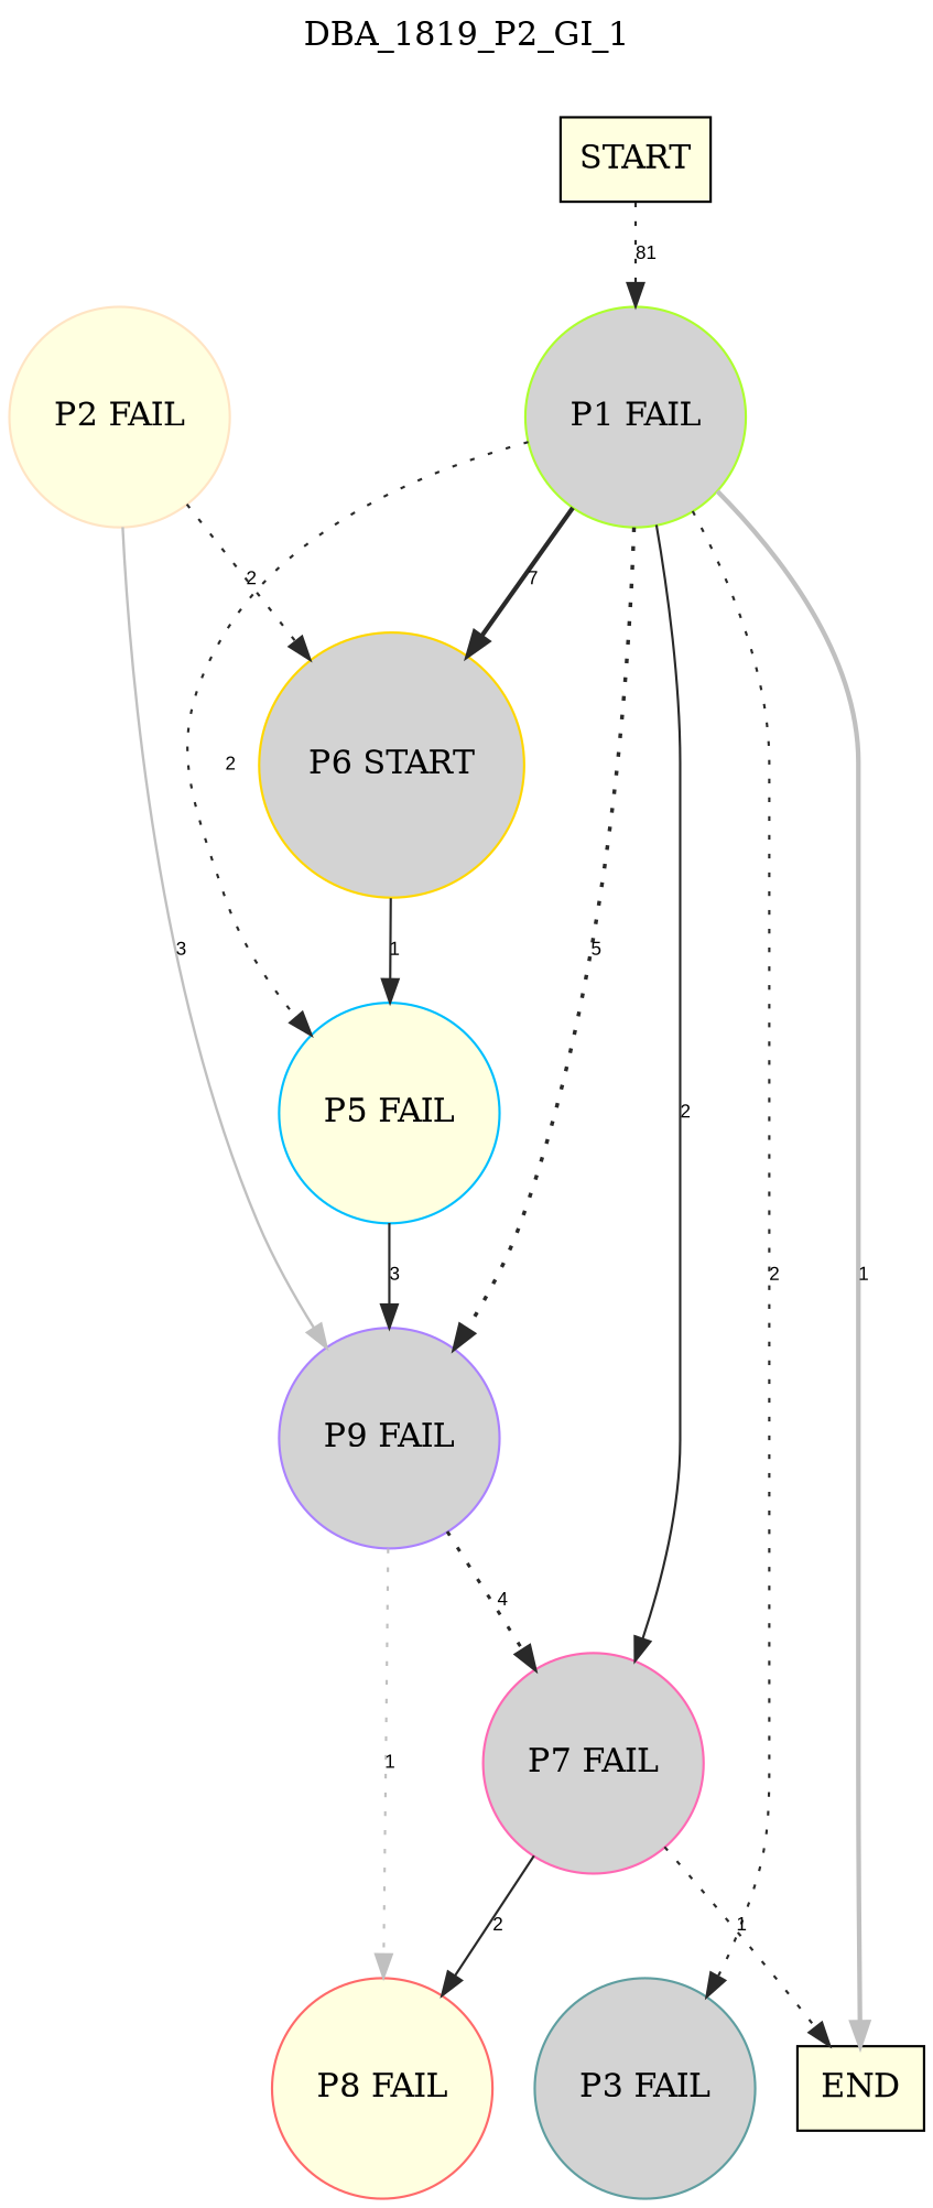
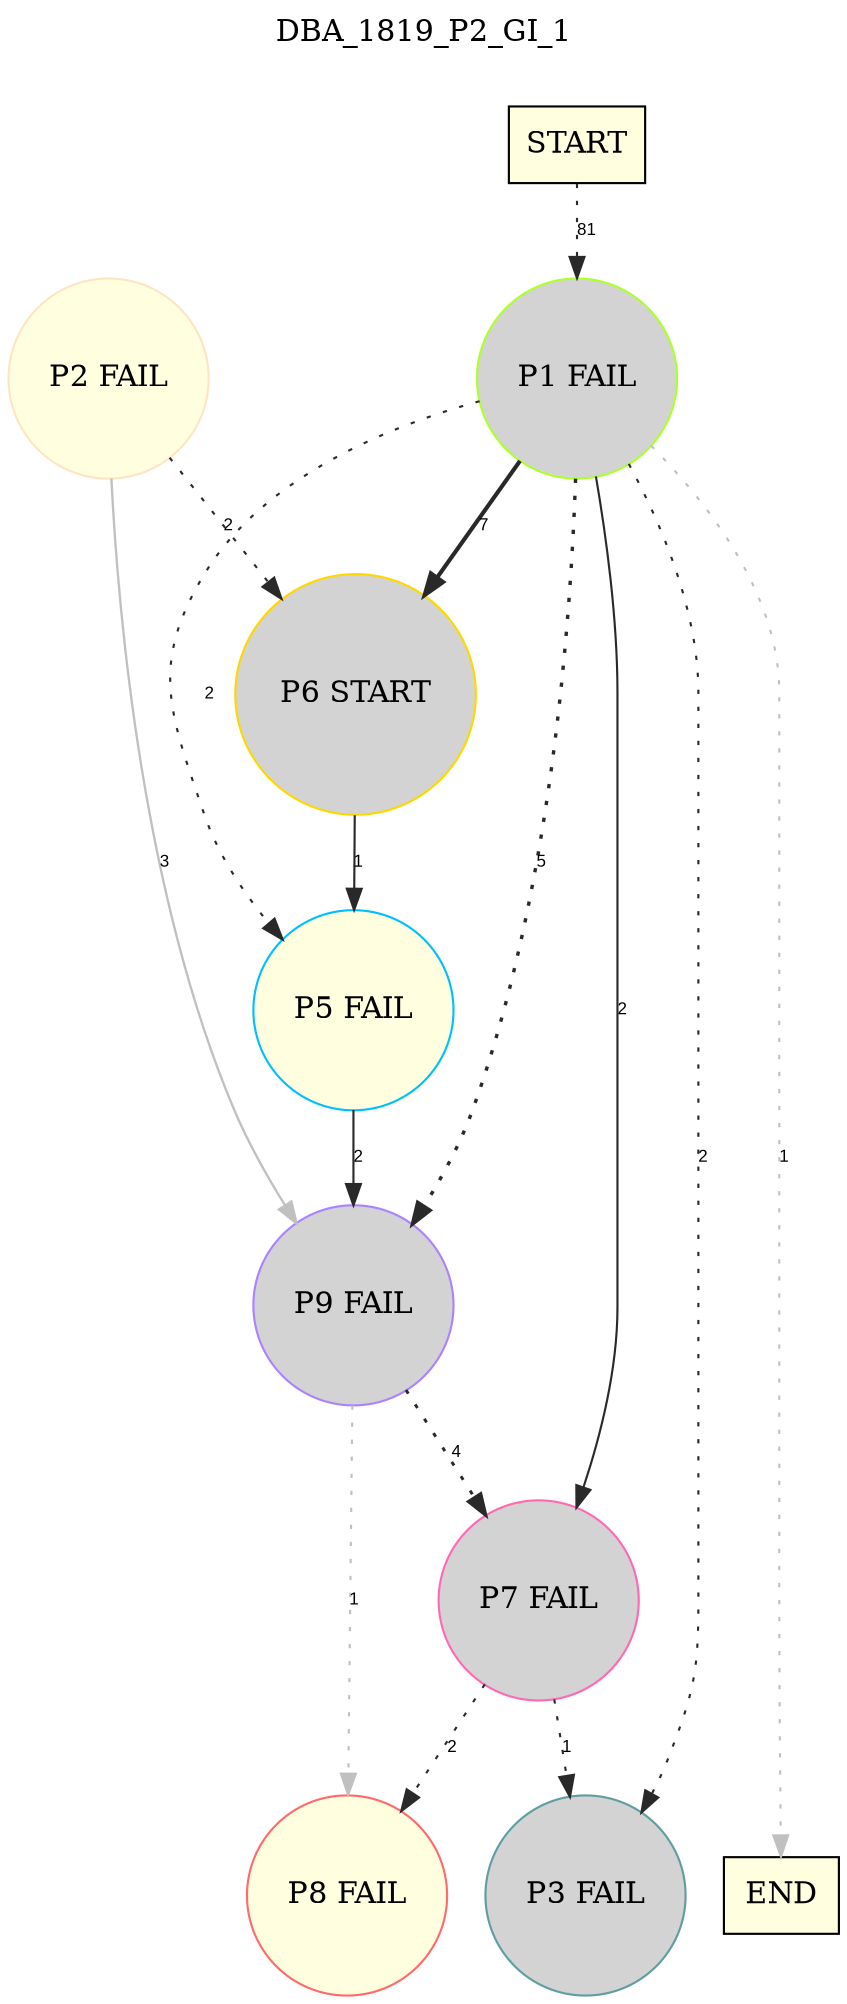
  digraph {
    label=DBA_1819_P2_GI_1
    labelloc=t
    node [color=black fillcolor=lightyellow shape=circle style=filled]
    edge [color=grey16 fontname=Arial fontsize=8 labelfloat=false style=dotted penwidth=1]
    START [shape=box]
    "P1 FAIL" [color=greenyellow fillcolor=lightgrey]
    n3 [color=gold fillcolor=lightgrey label="P6 START"]
    "P5 FAIL" [color=deepskyblue]
    "P9 FAIL" [color=mediumpurple1 fillcolor=lightgrey]
    "P7 FAIL" [color=hotpink fillcolor=lightgrey]
    "P3 FAIL" [color=cadetblue fillcolor=lightgrey]
    END [shape=box]
    "P2 FAIL" [color=bisque]
    "P8 FAIL" [color=indianred1]
    START -> "P1 FAIL" [label=81 penwidth=""]
    "P1 FAIL" -> n3 [label=7 penwidth=1.94591014905531 style=bold]
    "P1 FAIL" -> "P5 FAIL" [label=2]
    "P1 FAIL" -> "P9 FAIL" [label=5 penwidth=1.6094379124341]
    "P1 FAIL" -> "P7 FAIL" [label=2 style=bold]
    "P1 FAIL" -> "P3 FAIL" [label=2]
-   "P1 FAIL" -> END [color=grey label=1 style=bold penwidth=""]
+   "P1 FAIL" -> END [color=grey label=1 penwidth=""]
    n3 -> "P5 FAIL" [label=1 style=bold]
-   "P5 FAIL" -> "P9 FAIL" [label=3 style=bold]
+   "P5 FAIL" -> "P9 FAIL" [label=2 style=bold]
    "P9 FAIL" -> "P7 FAIL" [label=4 penwidth=1.38629436111989]
    "P9 FAIL" -> "P8 FAIL" [color=grey label=1]
-   "P7 FAIL" -> END [label=1]
-   "P7 FAIL" -> "P8 FAIL" [label=2 style=bold]
+   "P7 FAIL" -> "P3 FAIL" [label=1]
+   "P7 FAIL" -> "P8 FAIL" [label=2]
    "P2 FAIL" -> n3 [label=2]
    "P2 FAIL" -> "P9 FAIL" [color=grey label=3 penwidth=1.09861228866811 style=bold]
  }
